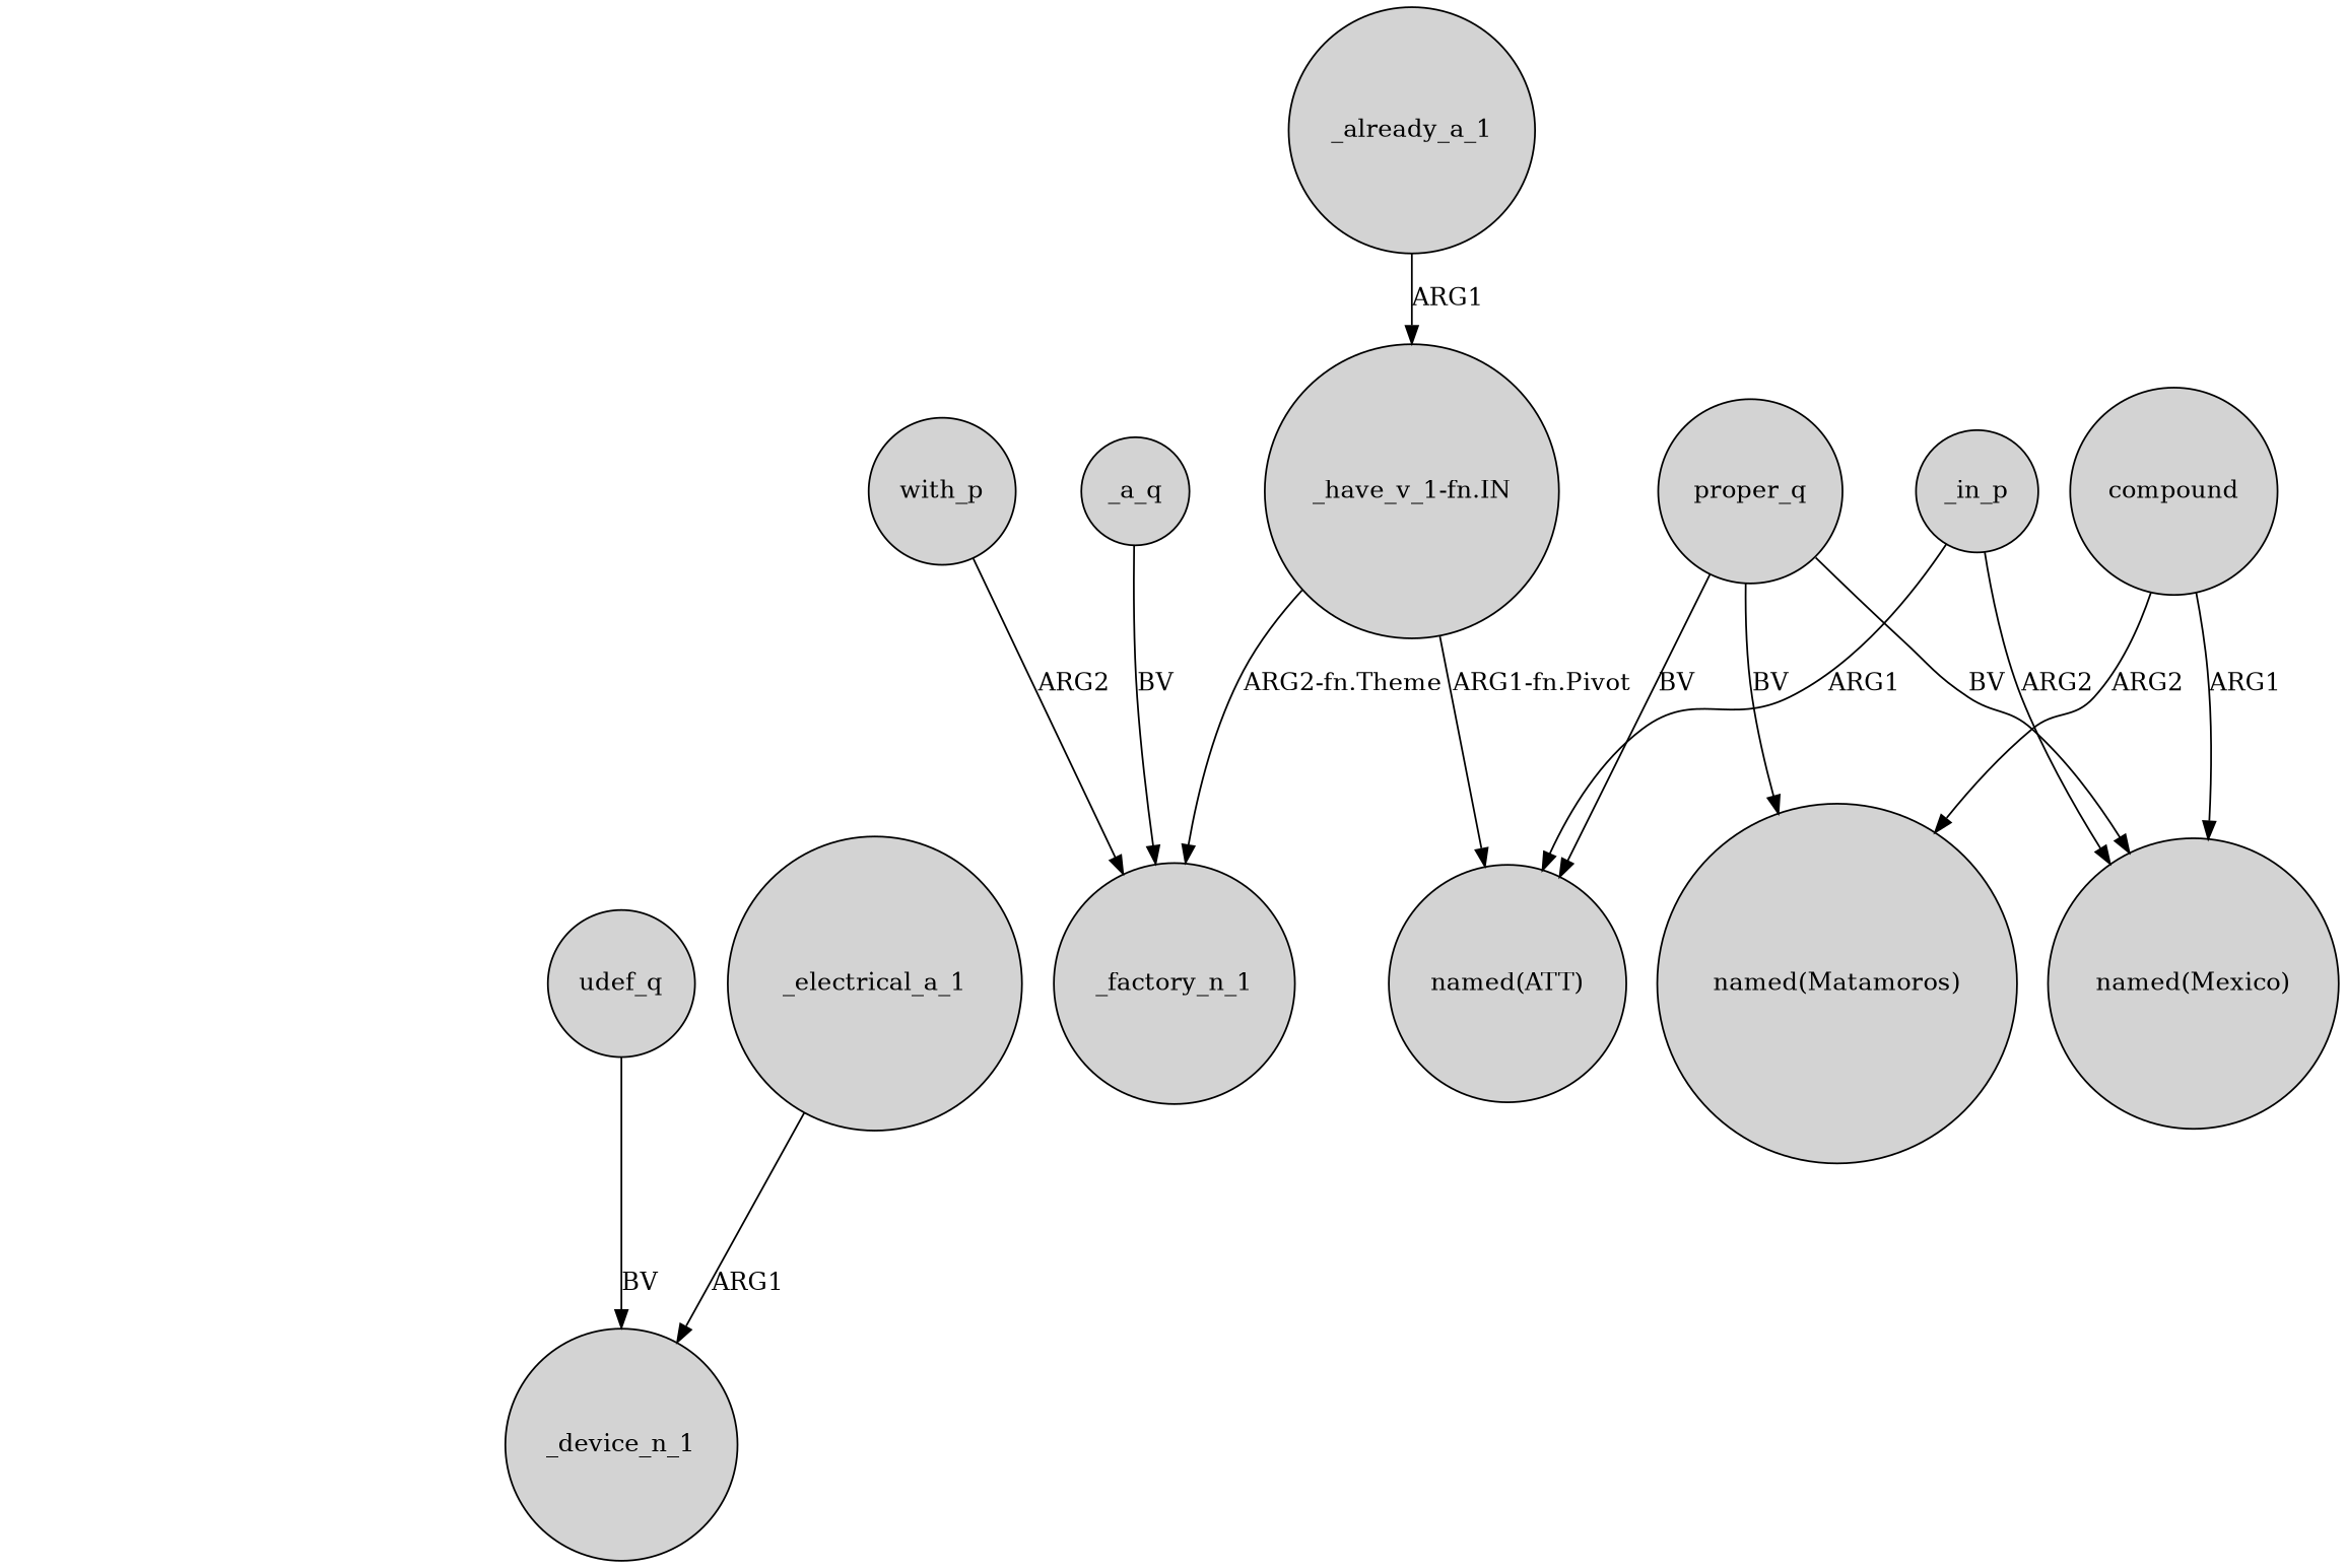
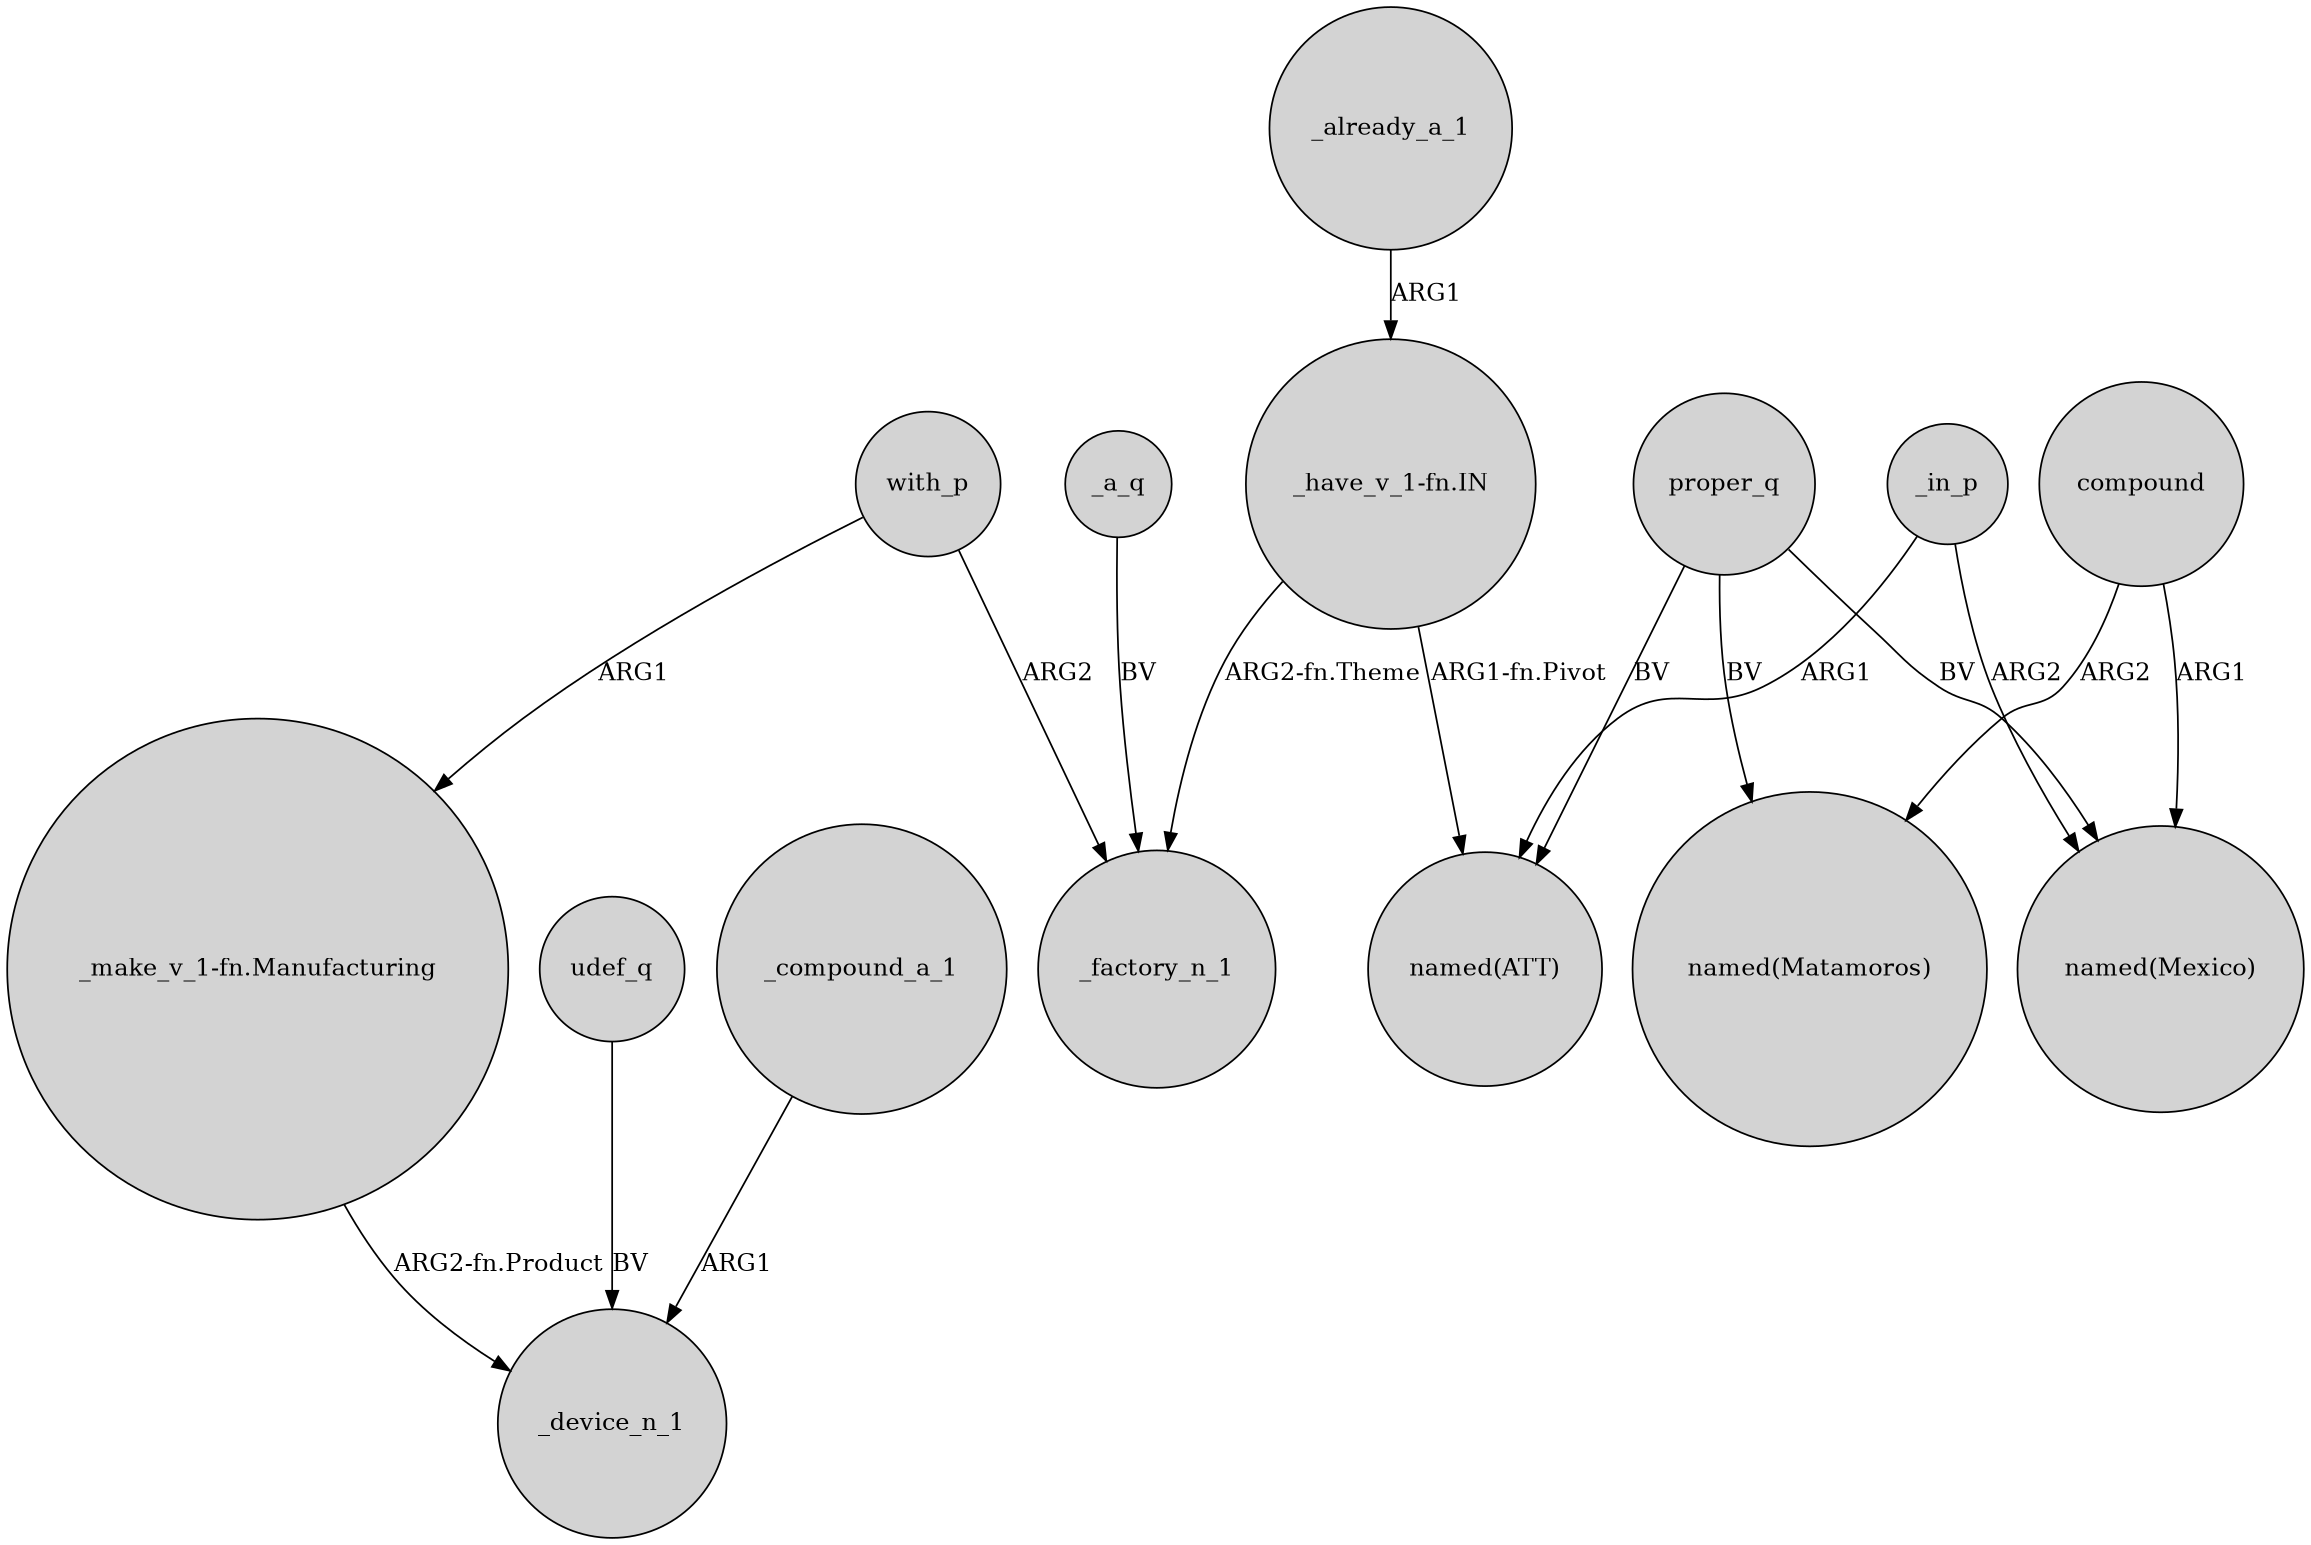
  digraph {
    node [shape=circle style=filled]
    with_p
+   "_make_v_1-fn.Manufacturing"
    _factory_n_1
    _device_n_1
    proper_q
    "named(Mexico)"
    "named(Matamoros)"
    "named(ATT)"
    compound
    udef_q
    _in_p
    _a_q
-   _electrical_a_1
+   _electrical_a_1 [label=_compound_a_1]
    _already_a_1
    "_have_v_1-fn.IN"
+   with_p -> "_make_v_1-fn.Manufacturing" [label=ARG1]
    with_p -> _factory_n_1 [label=ARG2]
+   "_make_v_1-fn.Manufacturing" -> _device_n_1 [label="ARG2-fn.Product"]
    proper_q -> "named(Mexico)" [label=BV]
    proper_q -> "named(Matamoros)" [label=BV]
    proper_q -> "named(ATT)" [label=BV]
    compound -> "named(Mexico)" [label=ARG1]
    compound -> "named(Matamoros)" [label=ARG2]
    udef_q -> _device_n_1 [label=BV]
    _in_p -> "named(Mexico)" [label=ARG2]
    _in_p -> "named(ATT)" [label=ARG1]
    _a_q -> _factory_n_1 [label=BV]
    _electrical_a_1 -> _device_n_1 [label=ARG1]
    _already_a_1 -> "_have_v_1-fn.IN" [label=ARG1]
    "_have_v_1-fn.IN" -> _factory_n_1 [label="ARG2-fn.Theme"]
    "_have_v_1-fn.IN" -> "named(ATT)" [label="ARG1-fn.Pivot"]
  }
